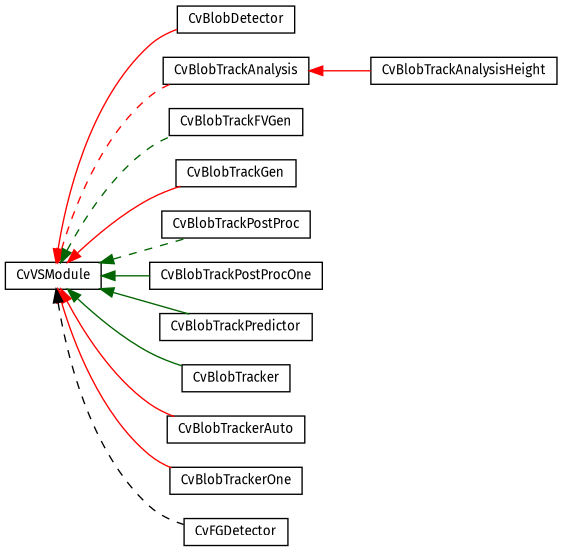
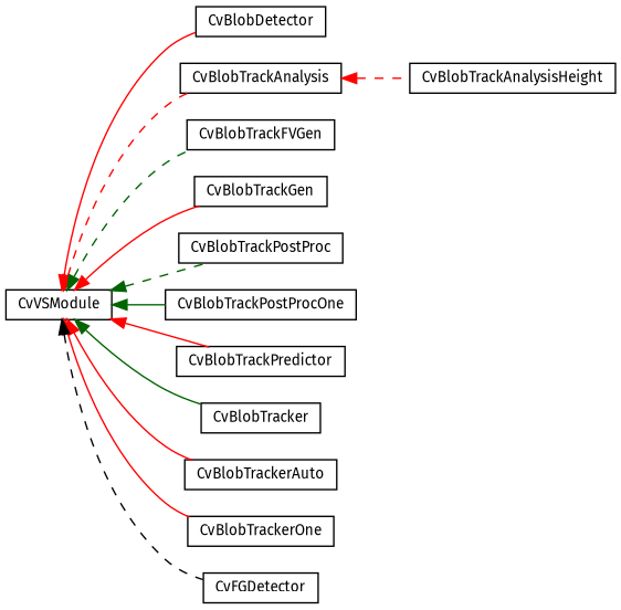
  digraph {
    fontname="Fira Sans"
    rankdir=LR
    node [color=black fillcolor=white fontname="Fira Sans" fontsize=10 shape=record style=filled]
    edge [color=red dir=back fontname="Fira Sans" fontsize=10 labelfontname=Helvetica labelfontsize=10 style=solid]
    n1 [height=0.2 label=CvVSModule width=0.4]
    n2 [height=0.2 label=CvBlobDetector width=0.4]
    n3 [height=0.2 label=CvBlobTrackAnalysis width=0.4]
    n4 [height=0.2 label=CvBlobTrackFVGen width=0.4]
    n5 [height=0.2 label=CvBlobTrackGen width=0.4]
    n6 [height=0.2 label=CvBlobTrackPostProc width=0.4]
    n7 [height=0.2 label=CvBlobTrackPostProcOne width=0.4]
    n8 [height=0.2 label=CvBlobTrackPredictor width=0.4]
    n9 [height=0.2 label=CvBlobTracker width=0.4]
    n10 [height=0.2 label=CvBlobTrackerAuto width=0.4]
    n11 [height=0.2 label=CvBlobTrackerOne width=0.4]
    n12 [height=0.2 label=CvFGDetector width=0.4]
    n13 [height=0.2 label=CvBlobTrackAnalysisHeight width=0.4]
    n1 -> n2
    n1 -> n3 [style=dashed]
    n1 -> n4 [color=darkgreen style=dashed]
    n1 -> n5
    n1 -> n6 [color=darkgreen style=dashed]
    n1 -> n7 [color=darkgreen]
-   n1 -> n8 [color=darkgreen]
+   n1 -> n8
    n1 -> n9 [color=darkgreen]
    n1 -> n10
    n1 -> n11
    n1 -> n12 [color=black style=dashed]
-   n3 -> n13
+   n3 -> n13 [style=dashed]
  }
